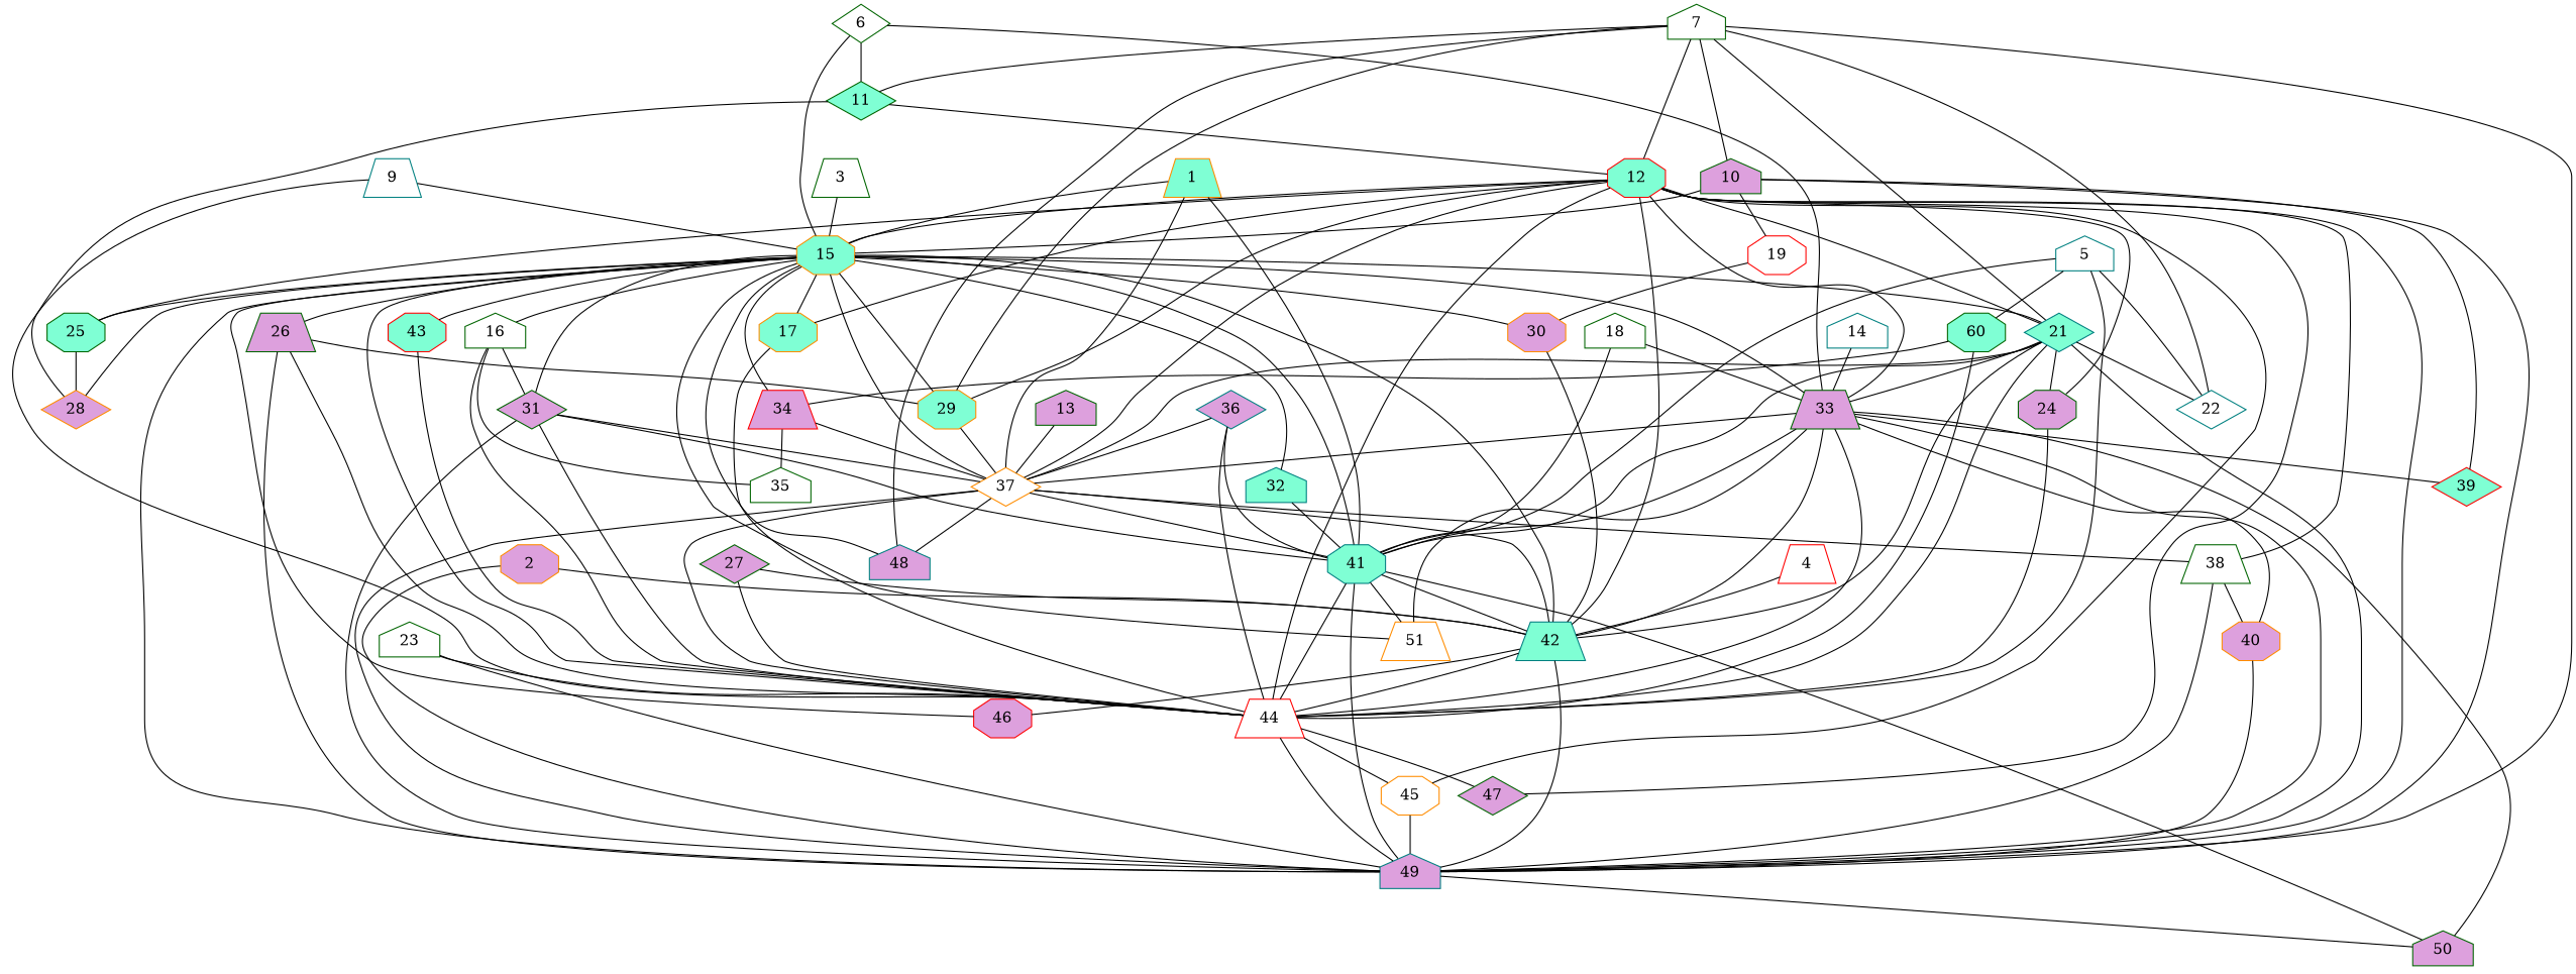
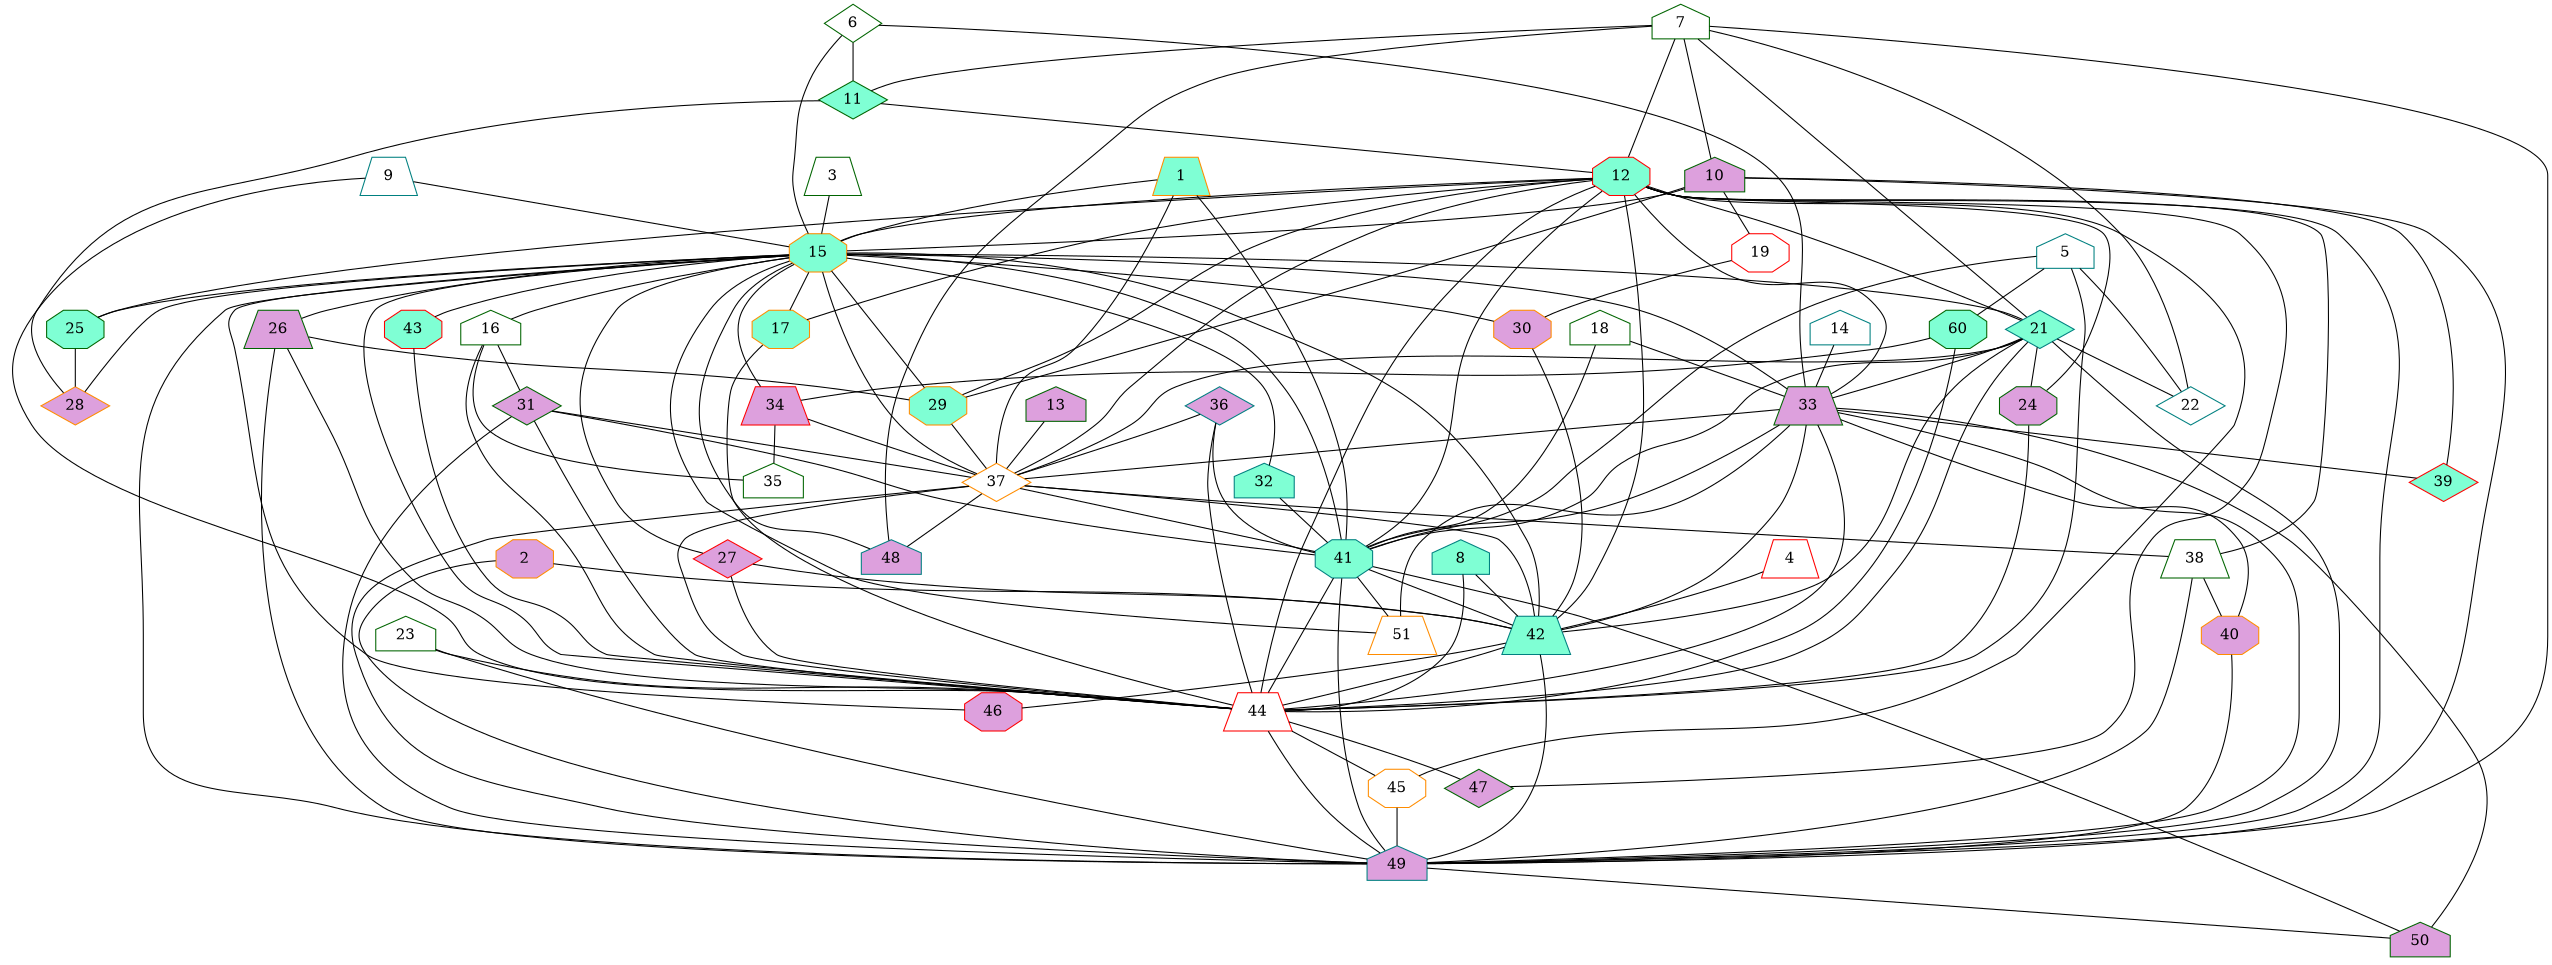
  graph {
    node [color=darkgreen fillcolor=white shape=octagon style=filled]
    edge [weight=1.0]
    1 [color=darkorange fillcolor=aquamarine shape=trapezium]
    15 [color=darkorange fillcolor=aquamarine]
    37 [color=darkorange shape=diamond]
    41 [color=teal fillcolor=aquamarine]
    42 [color=teal fillcolor=aquamarine shape=trapezium]
    49 [color=teal fillcolor=plum shape=house]
    44 [color=red shape=trapezium]
    33 [fillcolor=plum shape=trapezium]
    21 [color=teal fillcolor=aquamarine shape=diamond]
    29 [color=darkorange fillcolor=aquamarine]
    48 [color=teal fillcolor=plum shape=house]
    28 [color=darkorange fillcolor=plum shape=diamond]
    17 [color=darkorange fillcolor=aquamarine]
    25 [fillcolor=aquamarine]
    16 [shape=house]
    26 [fillcolor=plum shape=trapezium]
-   27 [fillcolor=plum shape=diamond]
+   27 [color=red fillcolor=plum shape=diamond]
    30 [color=darkorange fillcolor=plum]
    32 [color=teal fillcolor=aquamarine shape=house]
    34 [color=red fillcolor=plum shape=trapezium]
    43 [color=red fillcolor=aquamarine]
    46 [color=red fillcolor=plum]
    51 [color=darkorange shape=trapezium]
    38 [shape=trapezium]
    50 [fillcolor=plum shape=house]
    2 [color=darkorange fillcolor=plum]
    3 [shape=trapezium]
    4 [color=red shape=trapezium]
    5 [color=teal shape=house]
    n30 [fillcolor=aquamarine label=60]
    22 [color=teal shape=diamond]
    45 [color=darkorange]
    47 [fillcolor=plum shape=diamond]
    6 [shape=diamond]
    11 [fillcolor=aquamarine shape=diamond]
    12 [color=red fillcolor=aquamarine]
    39 [color=red fillcolor=aquamarine shape=diamond]
    40 [color=darkorange fillcolor=plum]
    7 [shape=house]
    10 [fillcolor=plum shape=house]
    19 [color=red]
    24 [fillcolor=plum]
+   8 [color=teal fillcolor=aquamarine shape=house]
    9 [color=teal shape=trapezium]
    13 [fillcolor=plum shape=house]
    14 [color=teal shape=house]
    31 [fillcolor=plum shape=diamond]
    35 [shape=house]
    18 [shape=house]
    23 [shape=house]
    36 [color=teal fillcolor=plum shape=diamond]
    1 -- 15
    1 -- 37
    1 -- 41
    15 -- 37 [weight=2.0]
    15 -- 41 [weight=2.0]
    15 -- 42 [weight=2.0]
    15 -- 49 [weight=3.0]
    15 -- 44 [weight=2.0]
    15 -- 33 [weight=2.0]
    15 -- 21 [weight=3.0]
    15 -- 29
    15 -- 48
    15 -- 28
    15 -- 17
    15 -- 25
    15 -- 16
    15 -- 26
-   15 -- 31
+   15 -- 27
    15 -- 30 [weight=2.0]
    15 -- 32
    15 -- 34
    15 -- 43 [weight=2.0]
    15 -- 46
    15 -- 51
    37 -- 41
    37 -- 42 [weight=2.0]
    37 -- 49
    37 -- 44
    37 -- 48
    37 -- 38 [weight=2.0]
    41 -- 42 [weight=2.0]
    41 -- 49
    41 -- 44 [weight=2.0]
    41 -- 51
    41 -- 50
    42 -- 49
    42 -- 44
    42 -- 46
    49 -- 50
    44 -- 49
    44 -- 45
    44 -- 47
    33 -- 37
    33 -- 41 [weight=3.0]
    33 -- 42
    33 -- 49
    33 -- 44
    33 -- 51
    33 -- 50
    33 -- 39
    33 -- 40
    21 -- 37
    21 -- 41
    21 -- 42
    21 -- 49 [weight=2.0]
    21 -- 44
    21 -- 33
    21 -- 22
    21 -- 24
    29 -- 37 [weight=2.0]
    17 -- 44
    25 -- 28
    16 -- 44
    16 -- 31
    16 -- 35
    26 -- 49
    26 -- 44
    26 -- 29
    27 -- 42
    27 -- 44
    30 -- 42
    32 -- 41
    34 -- 37
    34 -- 35
    43 -- 44
    38 -- 49
    38 -- 40
    2 -- 42
    2 -- 49
    3 -- 15 [weight=2.0]
    4 -- 42
    5 -- 41
    5 -- 44
    5 -- n30
    5 -- 22
    n30 -- 44
    n30 -- 34
    45 -- 49
    6 -- 15
    6 -- 33
    6 -- 11
    11 -- 28
    11 -- 12
    12 -- 15 [weight=3.0]
    12 -- 37
+   12 -- 41 [weight=2.0]
    12 -- 42 [weight=2.0]
    12 -- 49
    12 -- 44
    12 -- 33 [weight=2.0]
    12 -- 21 [weight=3.0]
    12 -- 29
    12 -- 17
    12 -- 25 [weight=2.0]
    12 -- 38
    12 -- 45
    12 -- 47
    12 -- 24
    40 -- 49
    7 -- 49
    7 -- 21
-   7 -- 29
+   10 -- 29
    7 -- 48
    7 -- 22
    7 -- 11
    7 -- 12
    7 -- 10
    10 -- 15
    10 -- 49
    10 -- 39
    10 -- 19
    19 -- 30
    24 -- 44
+   8 -- 42
+   8 -- 44
    9 -- 15
    9 -- 44
    13 -- 37
    14 -- 33
    31 -- 37 [weight=2.0]
    31 -- 41
    31 -- 49
    31 -- 44
    18 -- 41
    18 -- 33
    23 -- 49
    23 -- 44
    36 -- 37
    36 -- 41
    36 -- 44
  }
